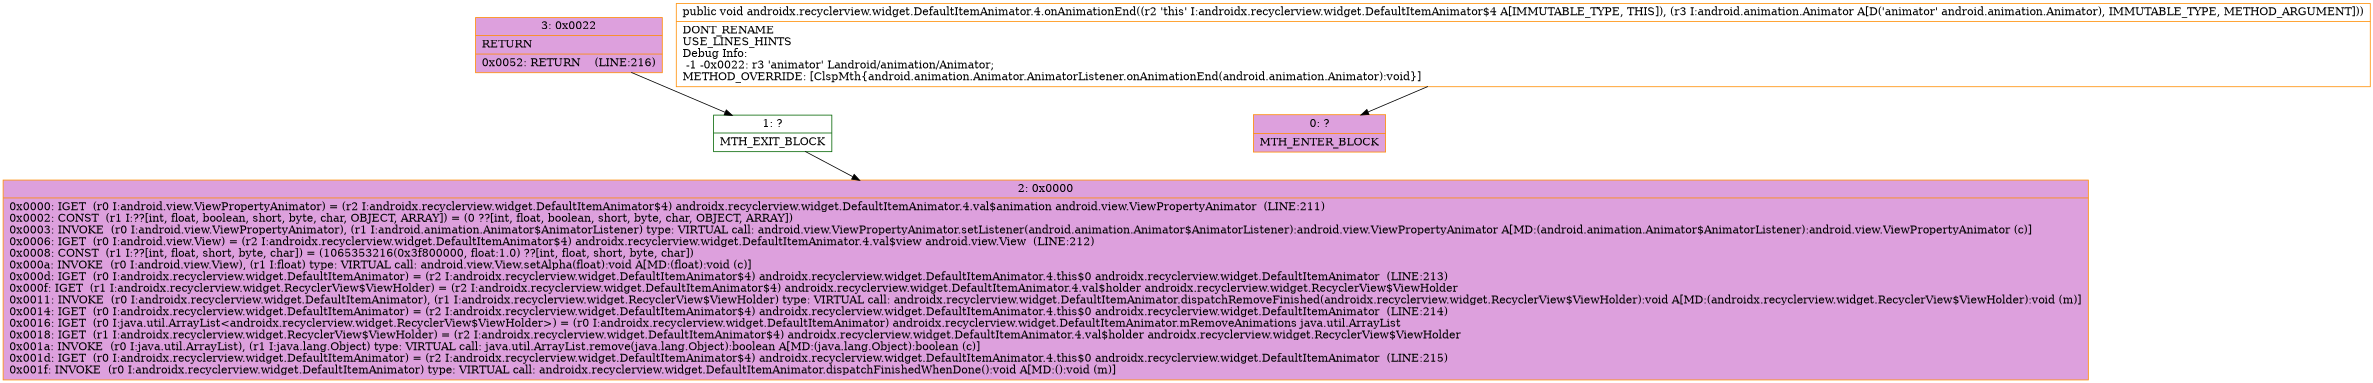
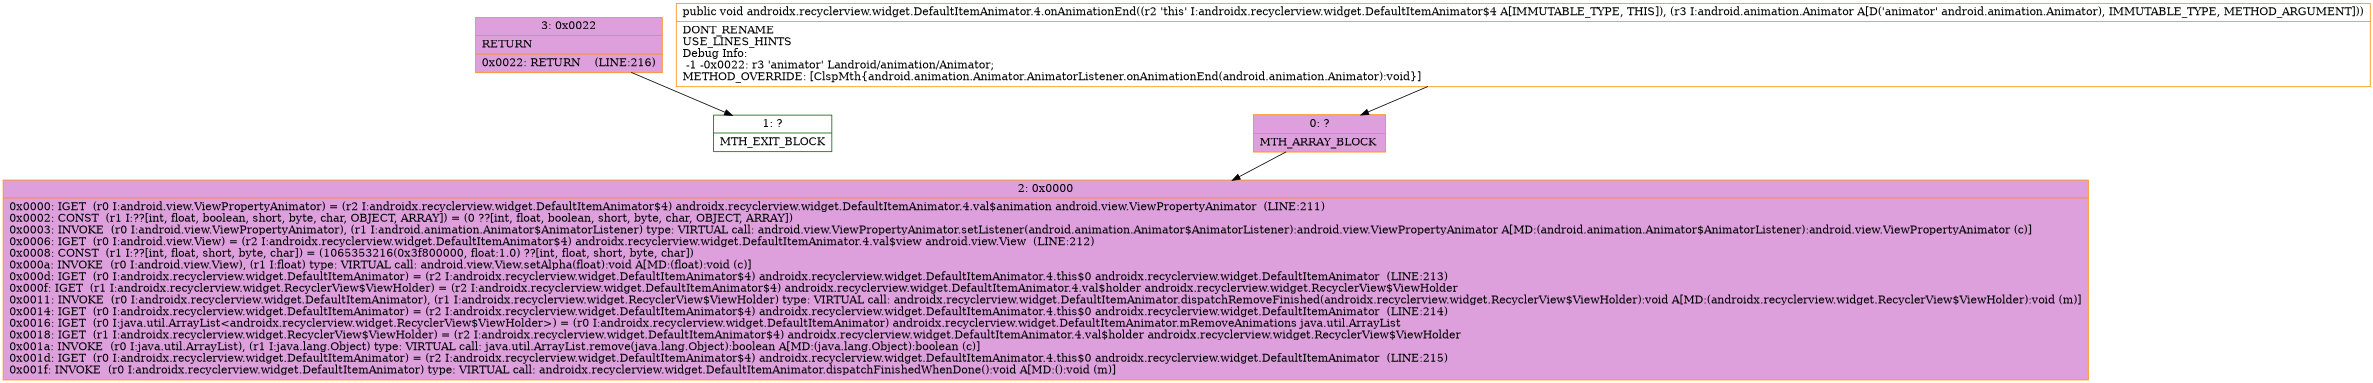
  digraph {
    node [color=darkorange fillcolor=plum shape=record style=filled]
-   n1 [label="{0\:\ ?|MTH_ENTER_BLOCK\l}"]
+   n1 [label="{0\:\ ?|MTH_ARRAY_BLOCK\l}"]
    n2 [label="{2\:\ 0x0000|0x0000: IGET  (r0 I:android.view.ViewPropertyAnimator) = (r2 I:androidx.recyclerview.widget.DefaultItemAnimator$4) androidx.recyclerview.widget.DefaultItemAnimator.4.val$animation android.view.ViewPropertyAnimator  (LINE:211)\l0x0002: CONST  (r1 I:??[int, float, boolean, short, byte, char, OBJECT, ARRAY]) = (0 ??[int, float, boolean, short, byte, char, OBJECT, ARRAY]) \l0x0003: INVOKE  (r0 I:android.view.ViewPropertyAnimator), (r1 I:android.animation.Animator$AnimatorListener) type: VIRTUAL call: android.view.ViewPropertyAnimator.setListener(android.animation.Animator$AnimatorListener):android.view.ViewPropertyAnimator A[MD:(android.animation.Animator$AnimatorListener):android.view.ViewPropertyAnimator (c)]\l0x0006: IGET  (r0 I:android.view.View) = (r2 I:androidx.recyclerview.widget.DefaultItemAnimator$4) androidx.recyclerview.widget.DefaultItemAnimator.4.val$view android.view.View  (LINE:212)\l0x0008: CONST  (r1 I:??[int, float, short, byte, char]) = (1065353216(0x3f800000, float:1.0) ??[int, float, short, byte, char]) \l0x000a: INVOKE  (r0 I:android.view.View), (r1 I:float) type: VIRTUAL call: android.view.View.setAlpha(float):void A[MD:(float):void (c)]\l0x000d: IGET  (r0 I:androidx.recyclerview.widget.DefaultItemAnimator) = (r2 I:androidx.recyclerview.widget.DefaultItemAnimator$4) androidx.recyclerview.widget.DefaultItemAnimator.4.this$0 androidx.recyclerview.widget.DefaultItemAnimator  (LINE:213)\l0x000f: IGET  (r1 I:androidx.recyclerview.widget.RecyclerView$ViewHolder) = (r2 I:androidx.recyclerview.widget.DefaultItemAnimator$4) androidx.recyclerview.widget.DefaultItemAnimator.4.val$holder androidx.recyclerview.widget.RecyclerView$ViewHolder \l0x0011: INVOKE  (r0 I:androidx.recyclerview.widget.DefaultItemAnimator), (r1 I:androidx.recyclerview.widget.RecyclerView$ViewHolder) type: VIRTUAL call: androidx.recyclerview.widget.DefaultItemAnimator.dispatchRemoveFinished(androidx.recyclerview.widget.RecyclerView$ViewHolder):void A[MD:(androidx.recyclerview.widget.RecyclerView$ViewHolder):void (m)]\l0x0014: IGET  (r0 I:androidx.recyclerview.widget.DefaultItemAnimator) = (r2 I:androidx.recyclerview.widget.DefaultItemAnimator$4) androidx.recyclerview.widget.DefaultItemAnimator.4.this$0 androidx.recyclerview.widget.DefaultItemAnimator  (LINE:214)\l0x0016: IGET  (r0 I:java.util.ArrayList\<androidx.recyclerview.widget.RecyclerView$ViewHolder\>) = (r0 I:androidx.recyclerview.widget.DefaultItemAnimator) androidx.recyclerview.widget.DefaultItemAnimator.mRemoveAnimations java.util.ArrayList \l0x0018: IGET  (r1 I:androidx.recyclerview.widget.RecyclerView$ViewHolder) = (r2 I:androidx.recyclerview.widget.DefaultItemAnimator$4) androidx.recyclerview.widget.DefaultItemAnimator.4.val$holder androidx.recyclerview.widget.RecyclerView$ViewHolder \l0x001a: INVOKE  (r0 I:java.util.ArrayList), (r1 I:java.lang.Object) type: VIRTUAL call: java.util.ArrayList.remove(java.lang.Object):boolean A[MD:(java.lang.Object):boolean (c)]\l0x001d: IGET  (r0 I:androidx.recyclerview.widget.DefaultItemAnimator) = (r2 I:androidx.recyclerview.widget.DefaultItemAnimator$4) androidx.recyclerview.widget.DefaultItemAnimator.4.this$0 androidx.recyclerview.widget.DefaultItemAnimator  (LINE:215)\l0x001f: INVOKE  (r0 I:androidx.recyclerview.widget.DefaultItemAnimator) type: VIRTUAL call: androidx.recyclerview.widget.DefaultItemAnimator.dispatchFinishedWhenDone():void A[MD:():void (m)]\l}"]
-   n3 [label="{3\:\ 0x0022|RETURN\l|0x0052: RETURN    (LINE:216)\l}"]
+   n3 [label="{3\:\ 0x0022|RETURN\l|0x0022: RETURN    (LINE:216)\l}"]
    n4 [color=darkgreen fillcolor=white label="{1\:\ ?|MTH_EXIT_BLOCK\l}"]
    n5 [fillcolor=white label="{public void androidx.recyclerview.widget.DefaultItemAnimator.4.onAnimationEnd((r2 'this' I:androidx.recyclerview.widget.DefaultItemAnimator$4 A[IMMUTABLE_TYPE, THIS]), (r3 I:android.animation.Animator A[D('animator' android.animation.Animator), IMMUTABLE_TYPE, METHOD_ARGUMENT]))  | DONT_RENAME\lUSE_LINES_HINTS\lDebug Info:\l  \-1 \-0x0022: r3 'animator' Landroid\/animation\/Animator;\lMETHOD_OVERRIDE: [ClspMth\{android.animation.Animator.AnimatorListener.onAnimationEnd(android.animation.Animator):void\}]\l}"]
-   n4 -> n2
+   n1 -> n2
    n3 -> n4
    n5 -> n1
  }
